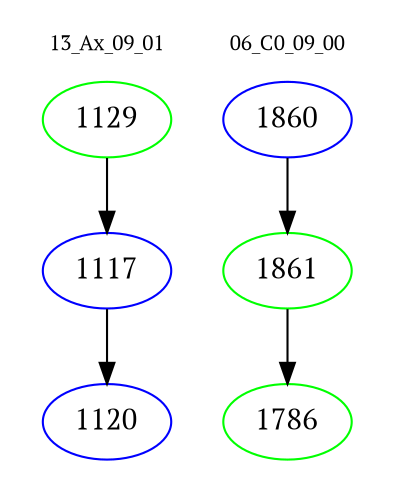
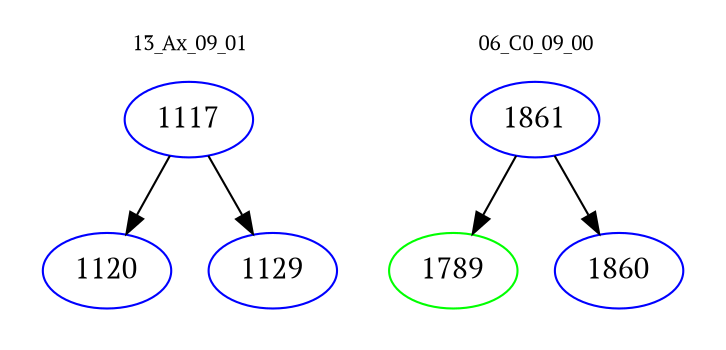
  digraph {
    fontname="PT Serif"
    node [color=blue fontname="PT Serif"]
    edge [color=black fontname="PT Serif"]
    n1 [label=1117]
    n2 [label=1120]
-   n3 [color=green label=1129]
-   n4 [color=green label=1861]
-   n5 [color=green label=1786]
+   n3 [label=1129]
+   n4 [label=1861]
+   n5 [color=green label=1789]
    n6 [label=1860]
    subgraph cluster_1 {
      color=white
      fontsize=10
      label="13_Ax_09_01"
      n1
      n2
      n3
    }
    subgraph cluster_2 {
      color=white
      fontsize=10
      label="06_C0_09_00"
      n4
      n5
      n6
    }
    n1 -> n2
-   n3 -> n1
+   n1 -> n3
    n4 -> n5
-   n6 -> n4
+   n4 -> n6
  }
